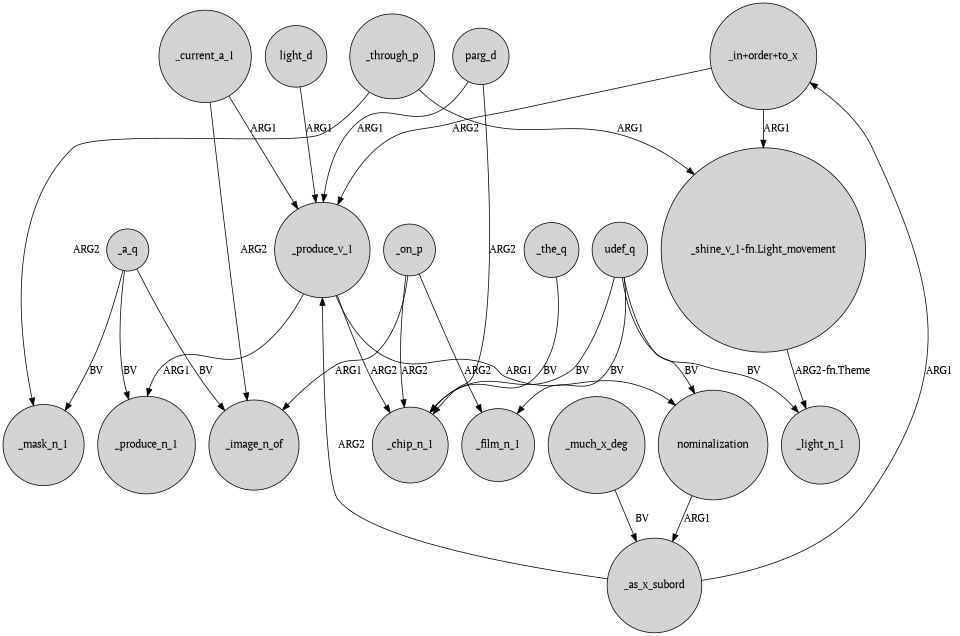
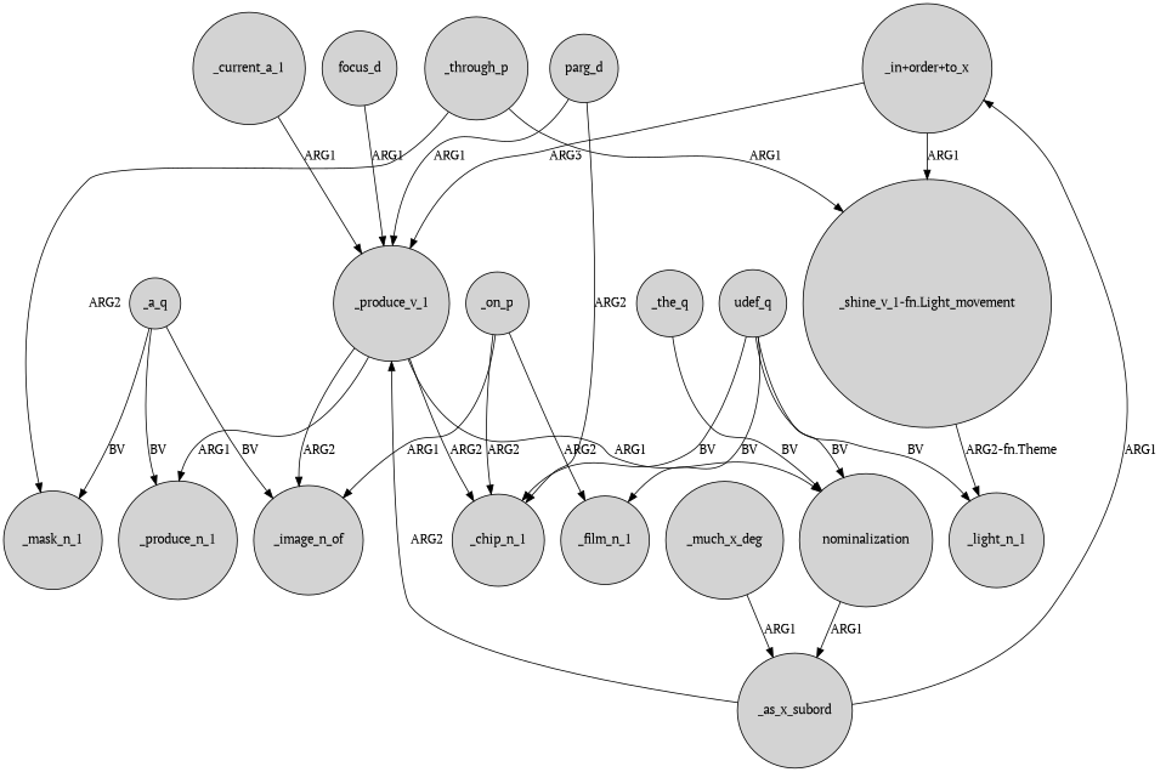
  digraph {
    fontname="PT Serif"
    node [fontname="PT Serif" shape=circle style=filled]
    edge [fontname="PT Serif"]
    "_in+order+to_x"
    _produce_v_1
    "_shine_v_1-fn.Light_movement"
    n4 [label=_produce_n_1]
    _image_n_of
    _chip_n_1
    nominalization
    _light_n_1
    _as_x_subord
    _a_q
    _mask_n_1
    udef_q
    _film_n_1
    parg_d
    _on_p
    _the_q
    _through_p
    _much_x_deg
-   focus_d [label=light_d]
+   focus_d
    _current_a_1
-   "_in+order+to_x" -> _produce_v_1 [label=ARG2]
+   "_in+order+to_x" -> _produce_v_1 [label=ARG3]
    "_in+order+to_x" -> "_shine_v_1-fn.Light_movement" [label=ARG1]
    _produce_v_1 -> n4 [label=ARG1]
-   _current_a_1 -> _image_n_of [label=ARG2]
+   _produce_v_1 -> _image_n_of [label=ARG2]
    _produce_v_1 -> _chip_n_1 [label=ARG2]
    _produce_v_1 -> nominalization [label=ARG1]
    "_shine_v_1-fn.Light_movement" -> _light_n_1 [label="ARG2-fn.Theme"]
    nominalization -> _as_x_subord [label=ARG1]
    _as_x_subord -> "_in+order+to_x" [label=ARG1]
    _as_x_subord -> _produce_v_1 [label=ARG2]
    _a_q -> n4 [label=BV]
    _a_q -> _image_n_of [label=BV]
    _a_q -> _mask_n_1 [label=BV]
    udef_q -> _chip_n_1 [label=BV]
    udef_q -> nominalization [label=BV]
    udef_q -> _light_n_1 [label=BV]
    udef_q -> _film_n_1 [label=BV]
    parg_d -> _produce_v_1 [label=ARG1]
    parg_d -> _chip_n_1 [label=ARG2]
    _on_p -> _image_n_of [label=ARG1]
    _on_p -> _chip_n_1 [label=ARG2]
    _on_p -> _film_n_1 [label=ARG2]
-   _the_q -> _chip_n_1 [label=BV]
+   _the_q -> nominalization [label=BV]
    _through_p -> "_shine_v_1-fn.Light_movement" [label=ARG1]
    _through_p -> _mask_n_1 [label=ARG2]
-   _much_x_deg -> _as_x_subord [label=BV]
+   _much_x_deg -> _as_x_subord [label=ARG1]
    focus_d -> _produce_v_1 [label=ARG1]
    _current_a_1 -> _produce_v_1 [label=ARG1]
  }
